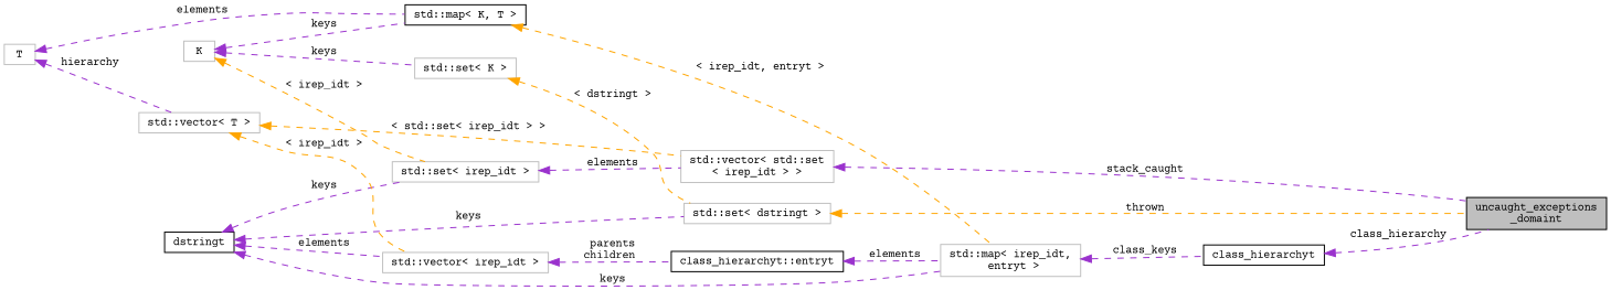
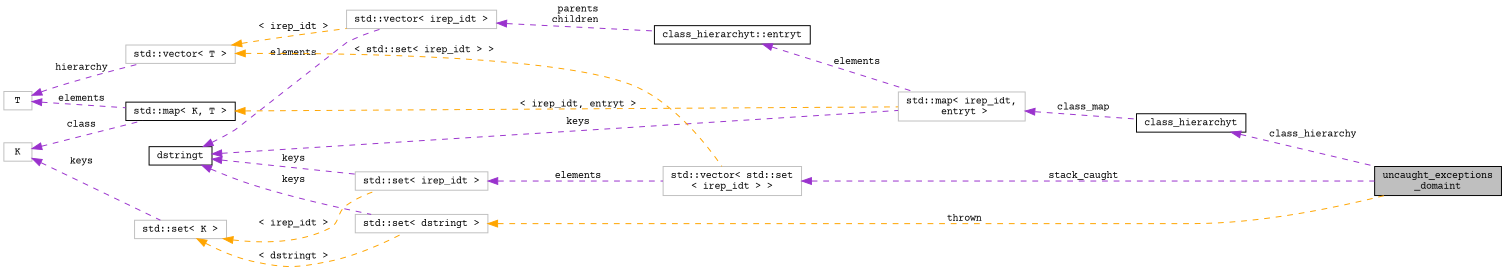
  digraph {
    fontname="Courier Prime"
    rankdir=LR
    node [color=grey75 fontname="Courier Prime" fontsize=10 shape=record]
    edge [color=darkorchid3 dir=back fontname="Courier Prime" fontsize=10 labelfontname=Helvetica labelfontsize=10 style=dashed]
    n1 [color=black fillcolor=grey75 fontcolor=black height=0.2 label="uncaught_exceptions\l_domaint" style=filled width=0.4]
    n2 [color=black height=0.2 label=class_hierarchyt width=0.4]
    n3 [height=0.2 label="std::map\< irep_idt,\l entryt \>" width=0.4]
    n4 [color=black height=0.2 label=dstringt width=0.4]
    n5 [height=0.2 label="std::vector\< irep_idt \>" width=0.4]
    n6 [height=0.2 label="std::set\< dstringt \>" width=0.4]
    n7 [height=0.2 label="std::set\< irep_idt \>" width=0.4]
    n8 [color=black height=0.2 label="class_hierarchyt::entryt" width=0.4]
    n9 [height=0.2 label="std::vector\< std::set\l\< irep_idt \> \>" width=0.4]
    n10 [height=0.2 label="std::vector\< T \>" width=0.4]
    n11 [height=0.2 label=T width=0.4]
    n12 [color=black height=0.2 label="std::map\< K, T \>" width=0.4]
    n13 [height=0.2 label=K width=0.4]
    n14 [height=0.2 label="std::set\< K \>" width=0.4]
    n2 -> n1 [label=" class_hierarchy"]
-   n3 -> n2 [label=" class_keys"]
+   n3 -> n2 [label=" class_map"]
    n4 -> n3 [label=" keys"]
    n4 -> n5 [label=" elements"]
    n4 -> n6 [label=" keys"]
    n4 -> n7 [label=" keys"]
    n5 -> n8 [label=" parents\nchildren"]
    n6 -> n1 [color=orange label=" thrown"]
    n7 -> n9 [label=" elements"]
    n8 -> n3 [label=" elements"]
    n9 -> n1 [label=" stack_caught"]
    n10 -> n5 [color=orange label=" \< irep_idt \>"]
    n10 -> n9 [color=orange label=" \< std::set\< irep_idt \> \>"]
    n11 -> n10 [label=" hierarchy"]
    n11 -> n12 [label=" elements"]
    n12 -> n3 [color=orange label=" \< irep_idt, entryt \>"]
-   n13 -> n12 [label=" keys"]
+   n13 -> n12 [label=" class"]
    n13 -> n14 [label=" keys"]
    n14 -> n6 [color=orange label=" \< dstringt \>"]
-   n13 -> n7 [color=orange label=" \< irep_idt \>"]
+   n14 -> n7 [color=orange label=" \< irep_idt \>"]
  }
